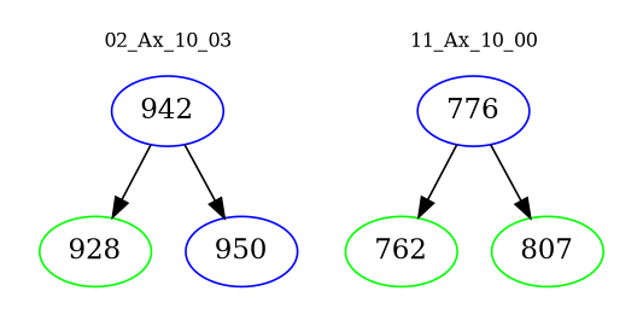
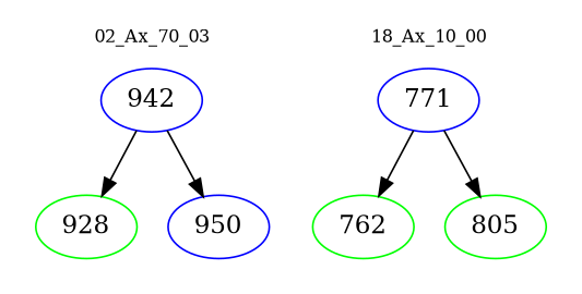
  digraph {
    node [color=blue]
    edge [color=black]
    n1 [label=942]
    n2 [color=green label=928]
    n3 [label=950]
-   n4 [label=776]
+   n4 [label=771]
    n5 [color=green label=762]
-   n6 [color=green label=807]
+   n6 [color=green label=805]
    subgraph cluster_1 {
      color=white
      fontsize=10
-     label="02_Ax_10_03"
+     label="02_Ax_70_03"
      n1
      n2
      n3
    }
    subgraph cluster_2 {
      color=white
      fontsize=10
-     label="11_Ax_10_00"
+     label="18_Ax_10_00"
      n4
      n5
      n6
    }
    n1 -> n2
    n1 -> n3
    n4 -> n5
    n4 -> n6
  }
